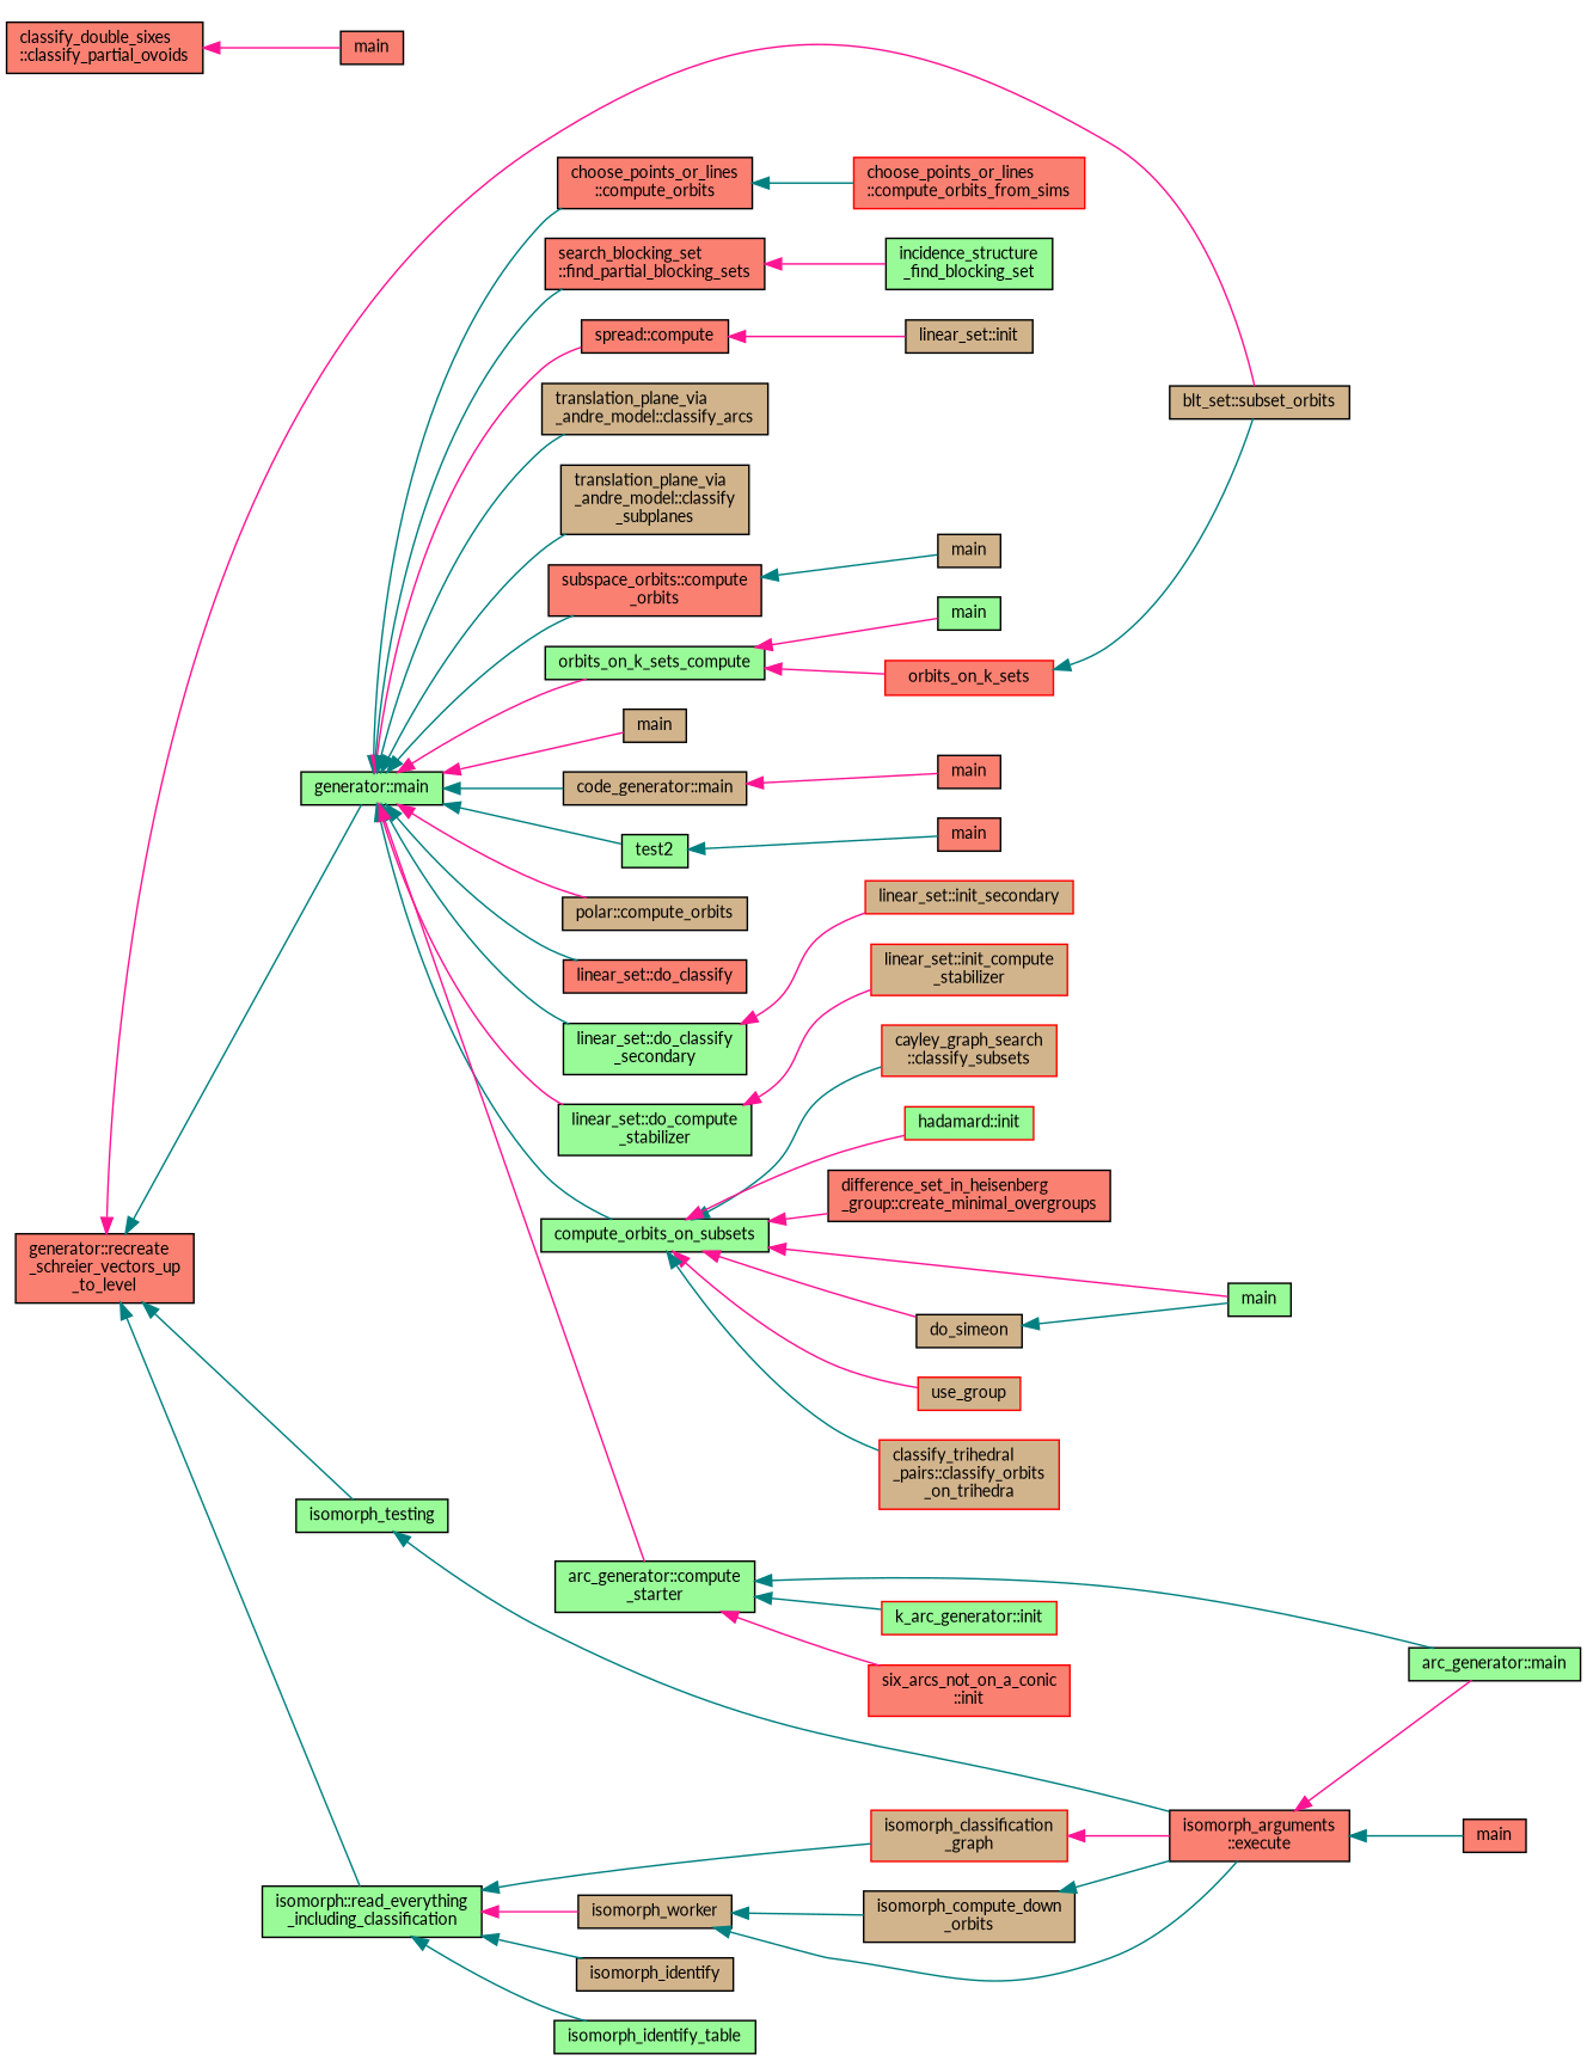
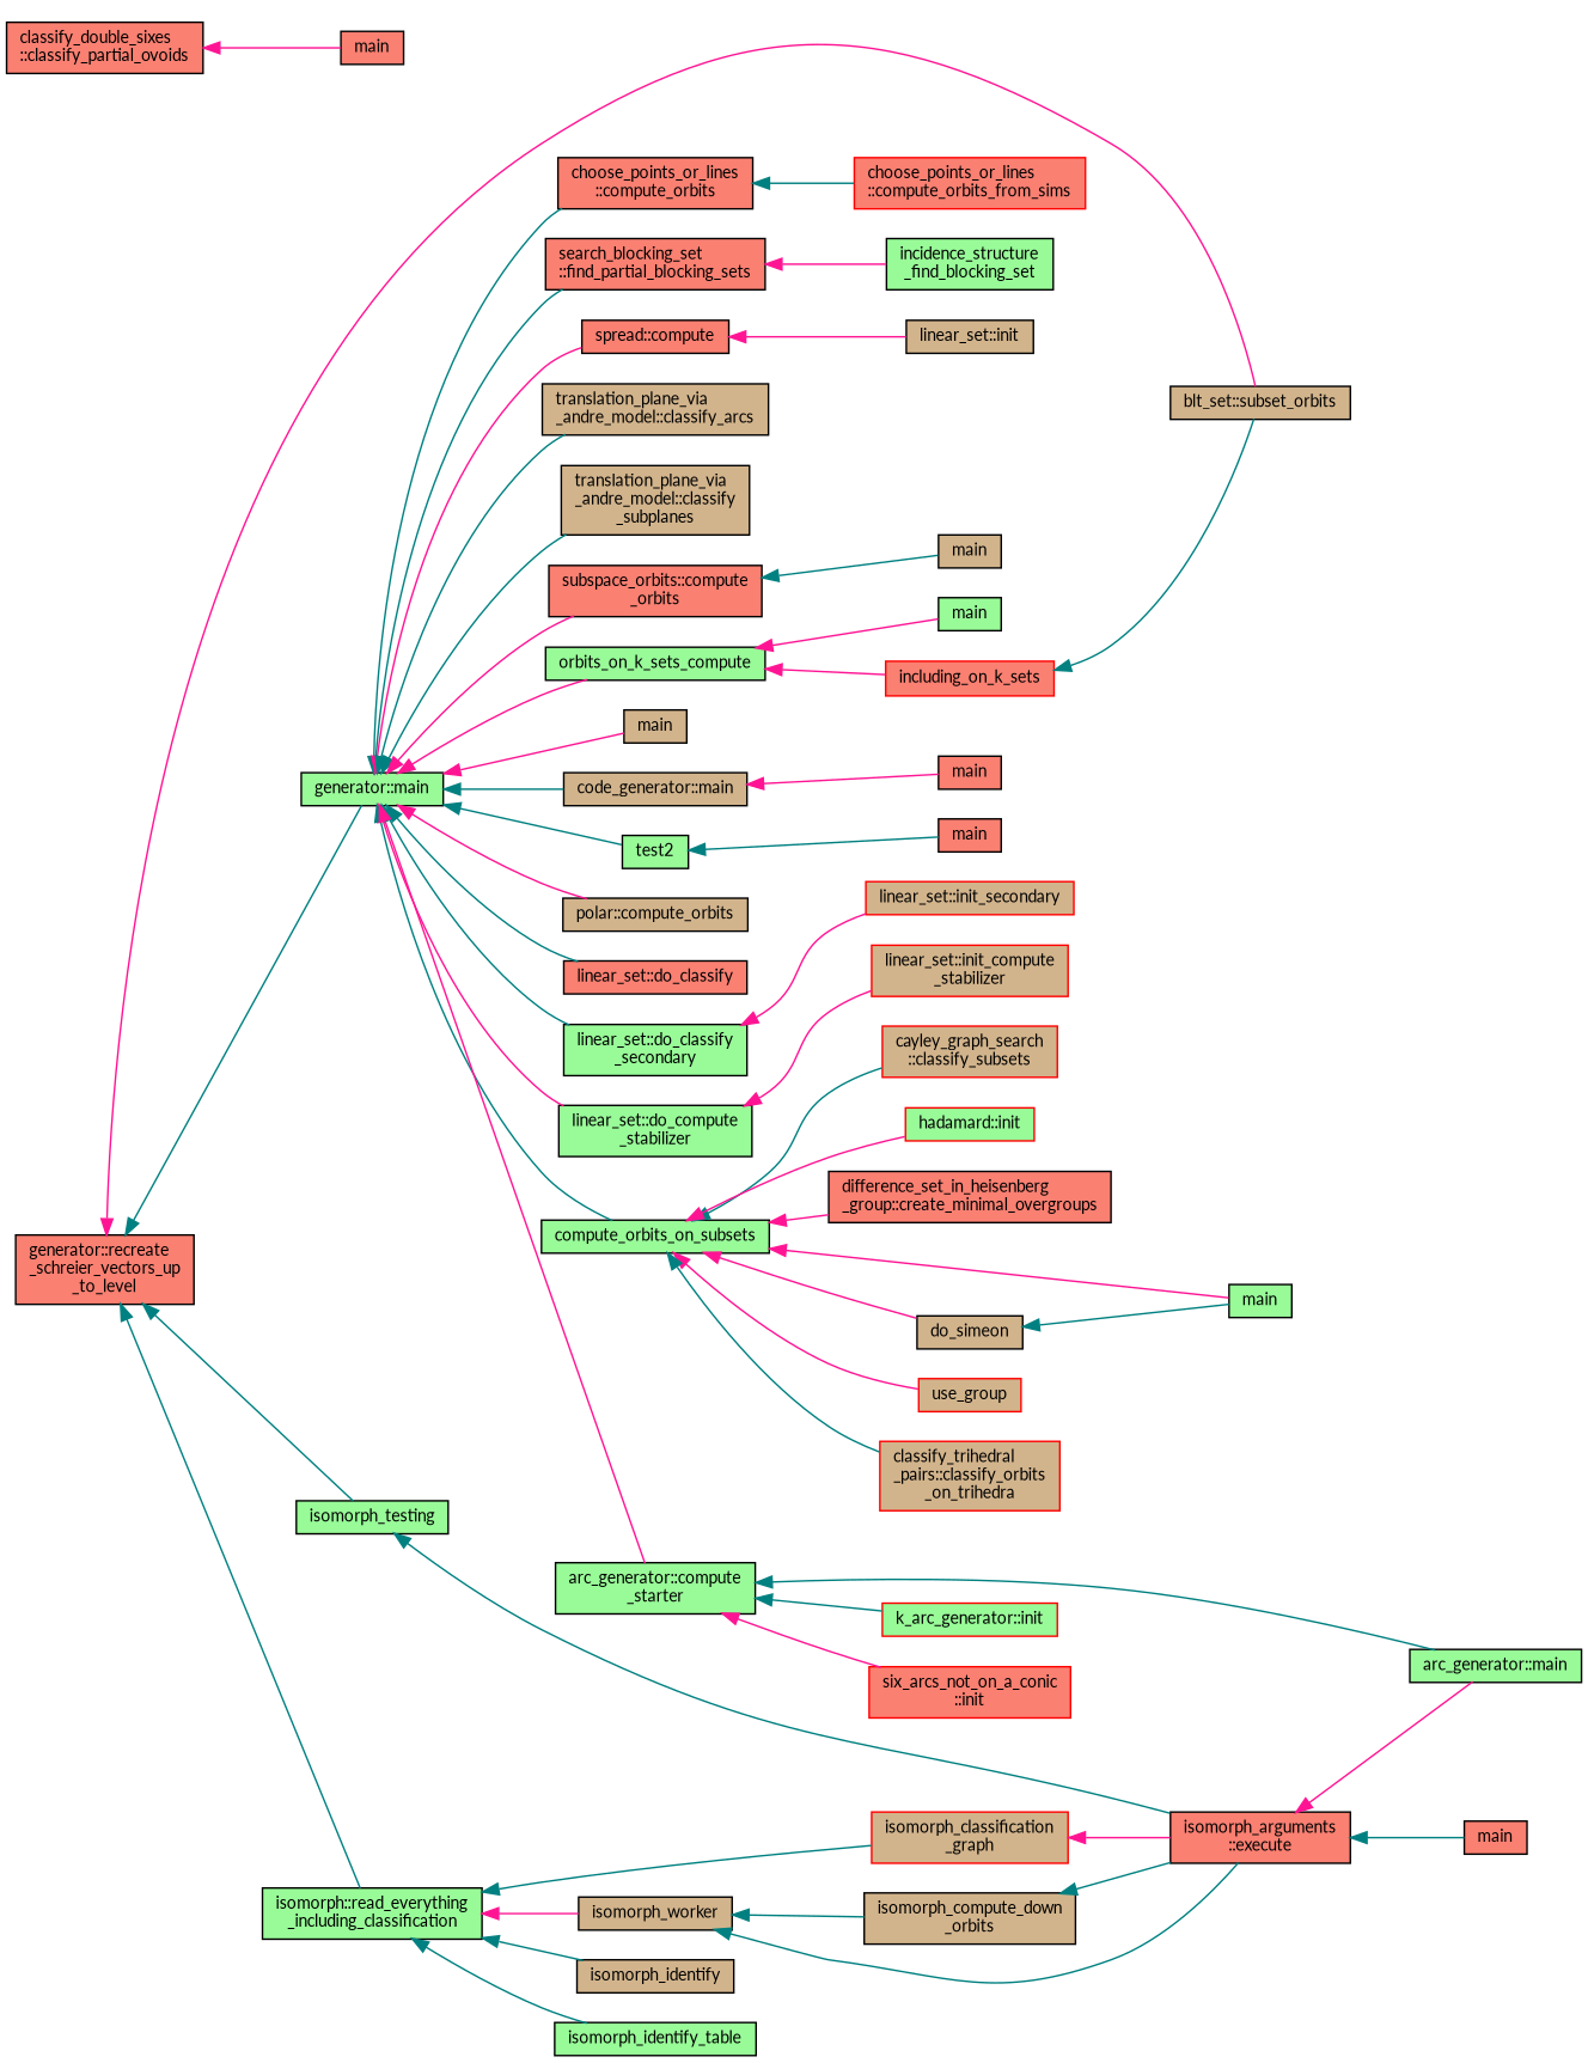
  digraph {
    fontname=Lato
    rankdir=LR
    node [color=black fillcolor=tan fontname=Lato fontsize=10 shape=record style=filled]
    edge [color=teal dir=back fontname=Lato fontsize=10 labelfontname=Helvetica labelfontsize=10 style=solid]
    n1 [fillcolor=salmon fontcolor=black height=0.2 label="generator::recreate\l_schreier_vectors_up\l_to_level" width=0.4]
    n2 [height=0.2 label="blt_set::subset_orbits" width=0.4]
    n3 [fillcolor=palegreen height=0.2 label="generator::main" width=0.4]
    n4 [fillcolor=palegreen height=0.2 label="isomorph::read_everything\l_including_classification" width=0.4]
    n5 [fillcolor=palegreen height=0.2 label=isomorph_testing width=0.4]
    n6 [height=0.2 label=main width=0.4]
    n7 [height=0.2 label="code_generator::main" width=0.4]
    n8 [fillcolor=palegreen height=0.2 label=test2 width=0.4]
    n9 [height=0.2 label="polar::compute_orbits" width=0.4]
    n10 [fillcolor=salmon height=0.2 label="linear_set::do_classify" width=0.4]
    n11 [fillcolor=palegreen height=0.2 label="linear_set::do_classify\l_secondary" width=0.4]
    n12 [fillcolor=palegreen height=0.2 label="linear_set::do_compute\l_stabilizer" width=0.4]
    n13 [fillcolor=palegreen height=0.2 label=compute_orbits_on_subsets width=0.4]
    n14 [fillcolor=palegreen height=0.2 label=orbits_on_k_sets_compute width=0.4]
    n15 [fillcolor=palegreen height=0.2 label="arc_generator::compute\l_starter" width=0.4]
    n16 [fillcolor=salmon height=0.2 label="choose_points_or_lines\l::compute_orbits" width=0.4]
    n17 [fillcolor=salmon height=0.2 label="search_blocking_set\l::find_partial_blocking_sets" width=0.4]
    n18 [fillcolor=salmon height=0.2 label="spread::compute" width=0.4]
    n19 [height=0.2 label="translation_plane_via\l_andre_model::classify_arcs" width=0.4]
    n20 [height=0.2 label="translation_plane_via\l_andre_model::classify\l_subplanes" width=0.4]
    n21 [fillcolor=salmon height=0.2 label="subspace_orbits::compute\l_orbits" width=0.4]
    n22 [color=red height=0.2 label="isomorph_classification\l_graph" width=0.4]
    n23 [height=0.2 label=isomorph_identify width=0.4]
    n24 [fillcolor=palegreen height=0.2 label=isomorph_identify_table width=0.4]
    n25 [height=0.2 label=isomorph_worker width=0.4]
    n26 [fillcolor=salmon height=0.2 label="isomorph_arguments\l::execute" width=0.4]
    n27 [fillcolor=salmon height=0.2 label=main width=0.4]
    n28 [fillcolor=salmon height=0.2 label=main width=0.4]
    n29 [color=red height=0.2 label="linear_set::init_secondary" width=0.4]
    n30 [color=red height=0.2 label="linear_set::init_compute\l_stabilizer" width=0.4]
    n31 [color=red height=0.2 label="cayley_graph_search\l::classify_subsets" width=0.4]
    n32 [color=red fillcolor=palegreen height=0.2 label="hadamard::init" width=0.4]
    n33 [fillcolor=salmon height=0.2 label="difference_set_in_heisenberg\l_group::create_minimal_overgroups" width=0.4]
    n34 [fillcolor=palegreen height=0.2 label=main width=0.4]
    n35 [height=0.2 label=do_simeon width=0.4]
    n36 [color=red height=0.2 label=use_group width=0.4]
    n37 [color=red height=0.2 label="classify_trihedral\l_pairs::classify_orbits\l_on_trihedra" width=0.4]
    n38 [fillcolor=palegreen height=0.2 label=main width=0.4]
-   n39 [color=red fillcolor=salmon height=0.2 label=orbits_on_k_sets width=0.4]
+   n39 [color=red fillcolor=salmon height=0.2 label=including_on_k_sets width=0.4]
    n40 [fillcolor=palegreen height=0.2 label="arc_generator::main" width=0.4]
    n41 [color=red fillcolor=palegreen height=0.2 label="k_arc_generator::init" width=0.4]
    n42 [color=red fillcolor=salmon height=0.2 label="six_arcs_not_on_a_conic\l::init" width=0.4]
    n43 [color=red fillcolor=salmon height=0.2 label="choose_points_or_lines\l::compute_orbits_from_sims" width=0.4]
    n44 [fillcolor=salmon height=0.2 label="classify_double_sixes\l::classify_partial_ovoids" width=0.4]
    n45 [fillcolor=salmon height=0.2 label=main width=0.4]
    n46 [fillcolor=palegreen height=0.2 label="incidence_structure\l_find_blocking_set" width=0.4]
    n47 [height=0.2 label="linear_set::init" width=0.4]
    n48 [height=0.2 label=main width=0.4]
    n49 [height=0.2 label="isomorph_compute_down\l_orbits" width=0.4]
    n50 [fillcolor=salmon height=0.2 label=main width=0.4]
    n1 -> n2 [color=deeppink]
    n1 -> n3
    n1 -> n4
    n1 -> n5
    n3 -> n6 [color=deeppink]
    n3 -> n7
    n3 -> n8
    n3 -> n9 [color=deeppink]
    n3 -> n10
    n3 -> n11
    n3 -> n12 [color=deeppink]
    n3 -> n13
    n3 -> n14 [color=deeppink]
    n3 -> n15 [color=deeppink]
    n3 -> n16
    n3 -> n17
    n3 -> n18 [color=deeppink]
    n3 -> n19
    n3 -> n20
-   n3 -> n21
+   n3 -> n21 [color=deeppink]
    n4 -> n22
    n4 -> n23
    n4 -> n24
    n4 -> n25 [color=deeppink]
    n5 -> n26
    n7 -> n27 [color=deeppink]
    n8 -> n28
    n11 -> n29 [color=deeppink]
    n12 -> n30 [color=deeppink]
    n13 -> n31
    n13 -> n32 [color=deeppink]
    n13 -> n33 [color=deeppink]
    n13 -> n34 [color=deeppink]
    n13 -> n35 [color=deeppink]
    n13 -> n36 [color=deeppink]
    n13 -> n37
    n14 -> n38 [color=deeppink]
    n14 -> n39 [color=deeppink]
    n15 -> n40
    n15 -> n41
    n15 -> n42 [color=deeppink]
    n16 -> n43
    n17 -> n46 [color=deeppink]
    n18 -> n47 [color=deeppink]
    n21 -> n48
    n22 -> n26 [color=deeppink]
    n25 -> n26
    n25 -> n49
    n26 -> n40 [color=deeppink]
    n26 -> n50
    n35 -> n34
    n39 -> n2
    n44 -> n45 [color=deeppink]
    n49 -> n26
  }
